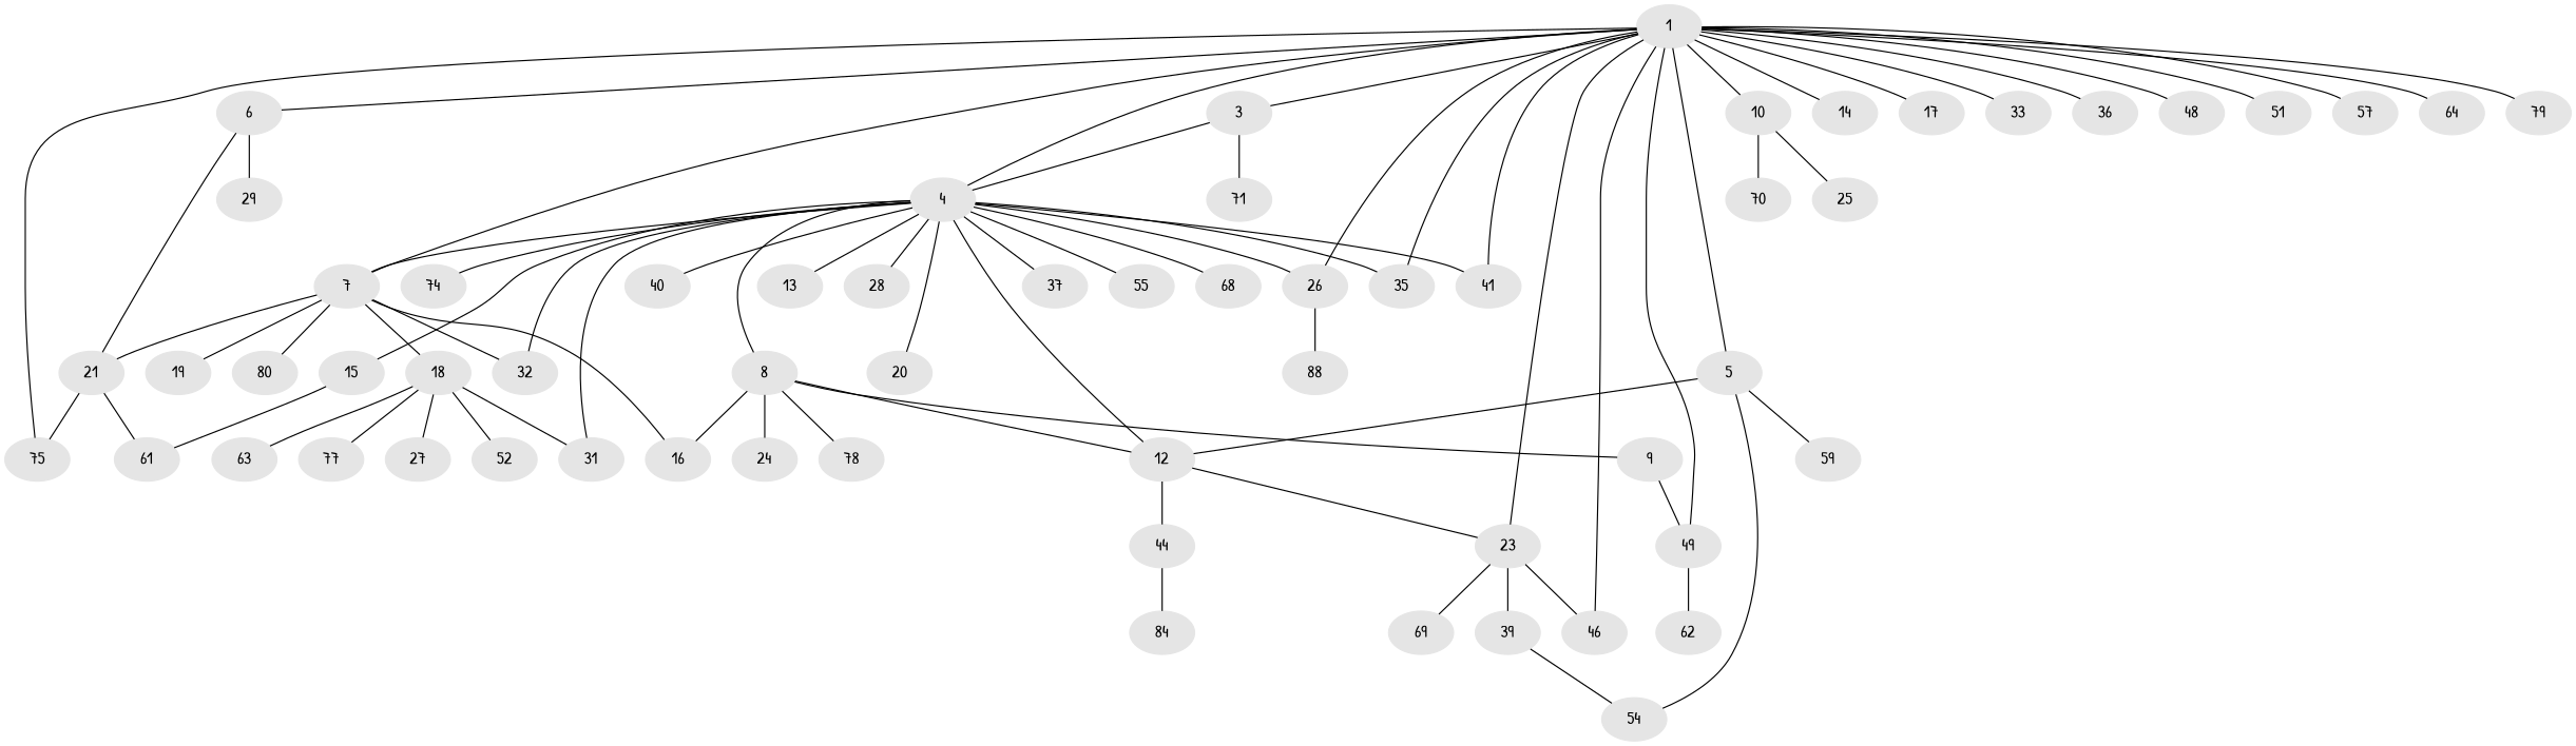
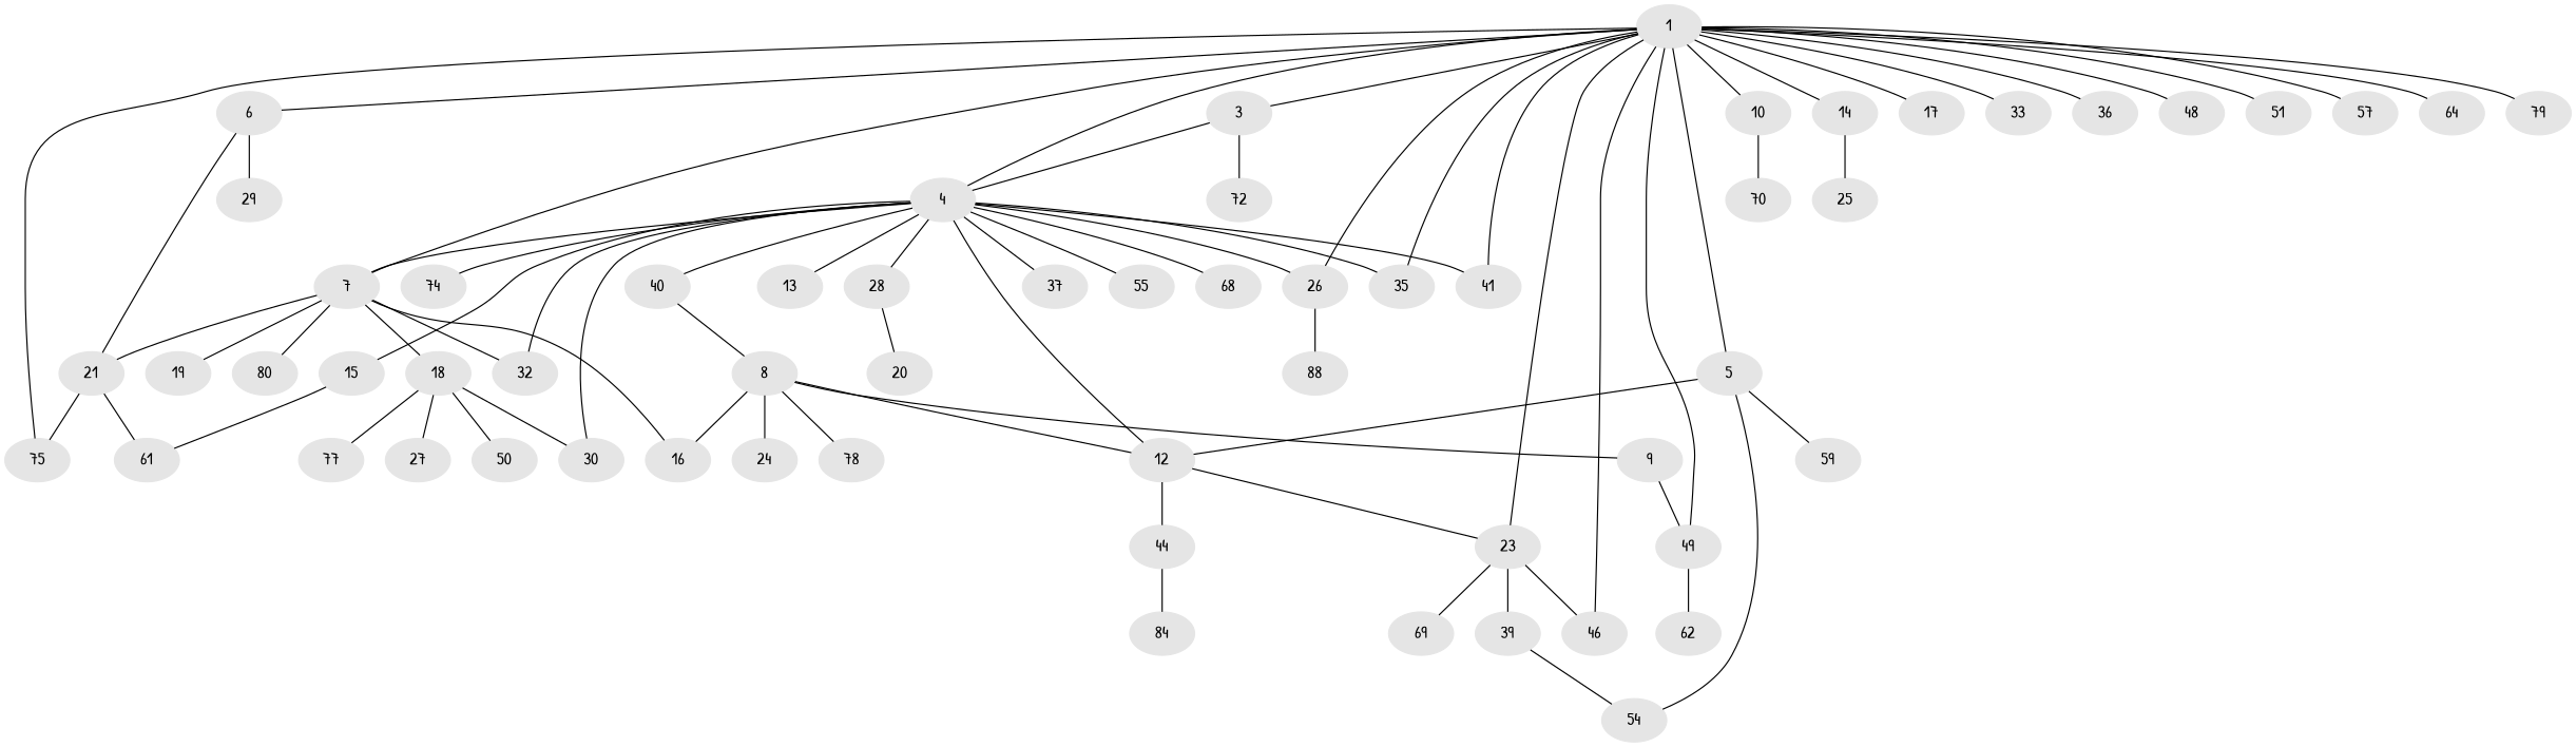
  graph {
    fontname="Patrick Hand"
    node [color=gray90 fontname="Patrick Hand" style=filled]
    edge [fontname="Patrick Hand"]
    1 [super="+2"]
    3 [super="+86"]
    4 [super="+67"]
    5 [super="+42"]
    6 [super="+34"]
    7 [super="+71"]
    10
    14
    17
    23 [super="+76"]
    26 [super="+52"]
    33
    35
    36 [super="+66"]
    41 [super="+73"]
    46
    48
    49 [super="+65"]
    51
    57
    64
    75
    79
-   72 [label=71]
+   72
    8 [super="+47"]
    12 [super="+30"]
    13
    15 [super="+56"]
    20
    28
-   31 [super="+38"]
+   31 [super="+38" label=30]
    32 [super="+45"]
    37
    40
    55 [super="+60"]
    68
    74 [super="+82"]
    54
    59
    21 [super="+22"]
    29 [super="+43"]
    16 [super="+58"]
    18 [super="+53"]
    19
    80
    70
    25
    39
    69
    n50 [label=88]
    62
    9 [super="+11"]
    24 [super="+81"]
    78
    44
    61
    27
-   50 [label=52]
-   63
+   50
    77
    84
    1 -- 3
    1 -- 4 [weight=2]
    1 -- 5
    1 -- 6
    1 -- 7
    1 -- 10
    1 -- 14
    1 -- 17
    1 -- 23
    1 -- 26
    1 -- 33
    1 -- 35
    1 -- 36
    1 -- 41
    1 -- 46
    1 -- 48
    1 -- 49
    1 -- 51
    1 -- 57
    1 -- 64 [weight=2]
    1 -- 75
    1 -- 79
    3 -- 4
    3 -- 72
    4 -- 7
    4 -- 26
    4 -- 35
    4 -- 41
-   4 -- 8
+   40 -- 8
    4 -- 12
    4 -- 13
    4 -- 15
-   4 -- 20
+   28 -- 20
    4 -- 28
    4 -- 31 [weight=2]
    4 -- 32
    4 -- 37
    4 -- 40
    4 -- 55
    4 -- 68
    4 -- 74
    5 -- 12
    5 -- 54
    5 -- 59
    6 -- 21
    6 -- 29
    7 -- 32
    7 -- 21
    7 -- 16
    7 -- 18
    7 -- 19
    7 -- 80
    10 -- 70
-   10 -- 25
+   14 -- 25
    23 -- 46
    23 -- 39
    23 -- 69
    26 -- n50
    49 -- 62
    8 -- 12
    8 -- 16
    8 -- 9
    8 -- 24
    8 -- 78
    12 -- 23
    12 -- 44
    15 -- 61
    21 -- 75
    21 -- 61
    18 -- 31
    18 -- 27
    18 -- 50
-   18 -- 63
    18 -- 77
    39 -- 54
    9 -- 49
    44 -- 84
  }
